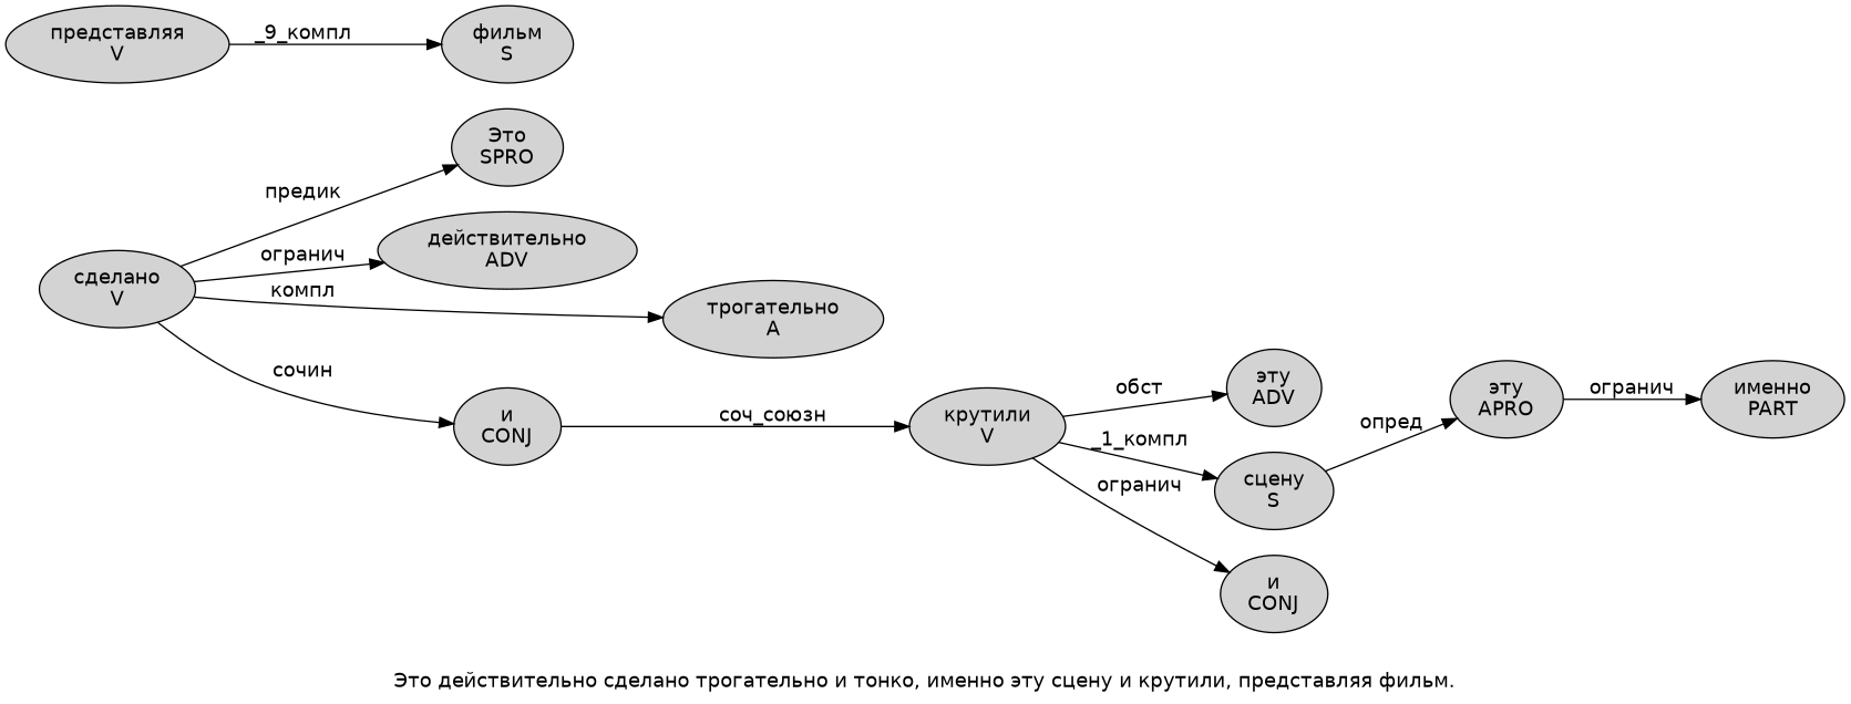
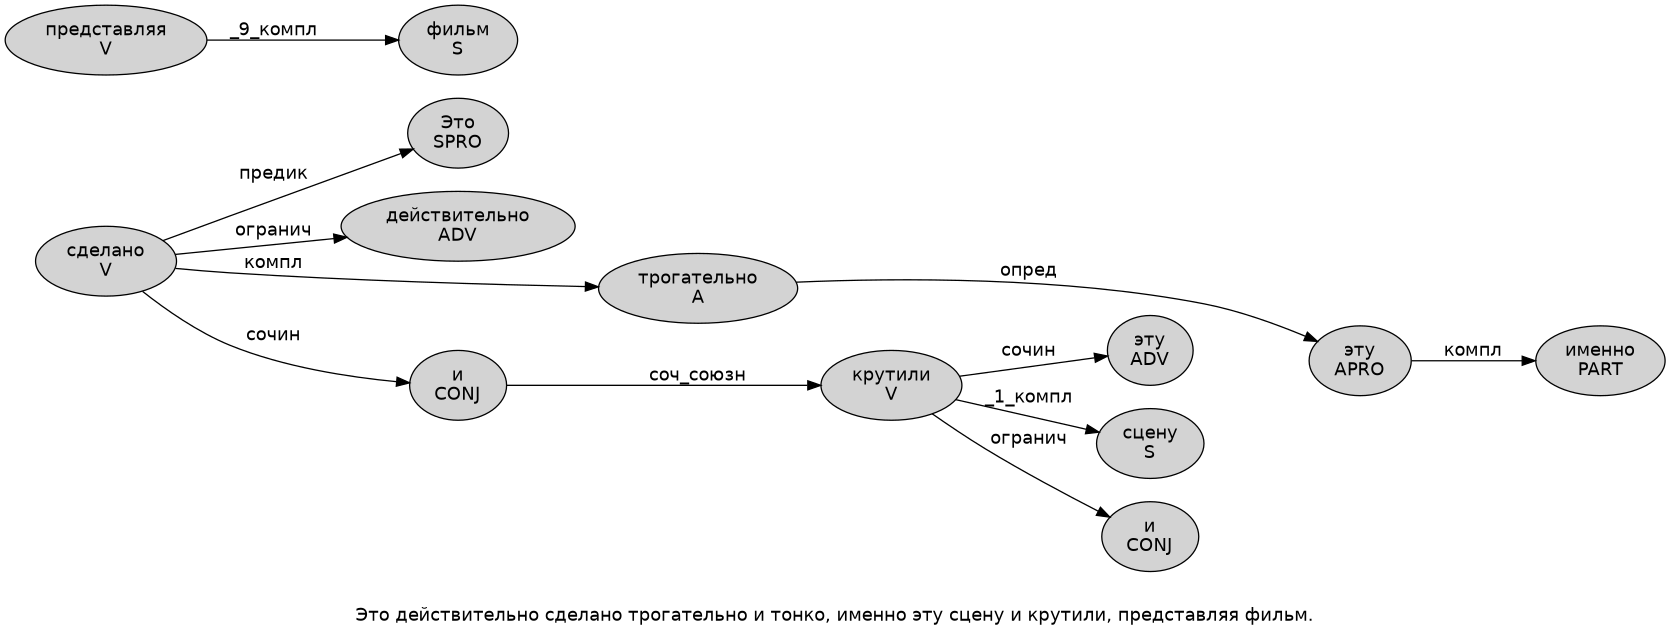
  digraph {
    fontname="DejaVu Sans"
    label="Это действительно сделано трогательно и тонко, именно эту сцену и крутили, представляя фильм."
    rankdir=LR
    node [fillcolor=lightgray fontname="DejaVu Sans" penwidth=1 shape=ellipse style=filled]
    edge [fontname="DejaVu Sans"]
    n1 [label="Это\nSPRO"]
    n2 [label="действительно\nADV"]
    n3 [label="сделано\nV"]
    n4 [label="трогательно\nA"]
    n5 [label="и\nCONJ"]
    n6 [label="крутили\nV"]
    n7 [label="эту\nADV"]
    n8 [label="сцену\nS"]
    n9 [label="и\nCONJ"]
    n10 [label="именно\nPART"]
    n11 [label="эту\nAPRO"]
    n12 [label="представляя\nV"]
    n13 [label="фильм\nS"]
    n3 -> n1 [label="предик"]
    n3 -> n2 [label="огранич"]
    n3 -> n4 [label="компл"]
    n3 -> n5 [label="сочин"]
    n5 -> n6 [label="соч_союзн"]
-   n6 -> n7 [label="обст"]
+   n6 -> n7 [label="сочин"]
    n6 -> n8 [label="_1_компл"]
    n6 -> n9 [label="огранич"]
-   n8 -> n11 [label="опред"]
-   n11 -> n10 [label="огранич"]
+   n4 -> n11 [label="опред"]
+   n11 -> n10 [label="компл"]
    n12 -> n13 [label="_9_компл"]
  }
